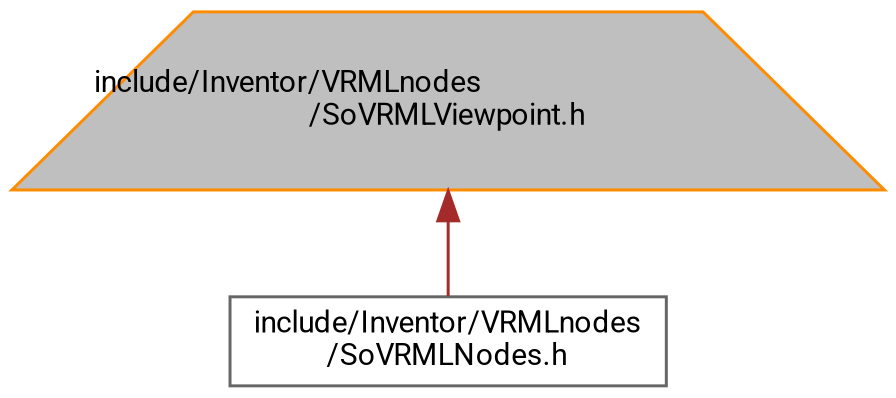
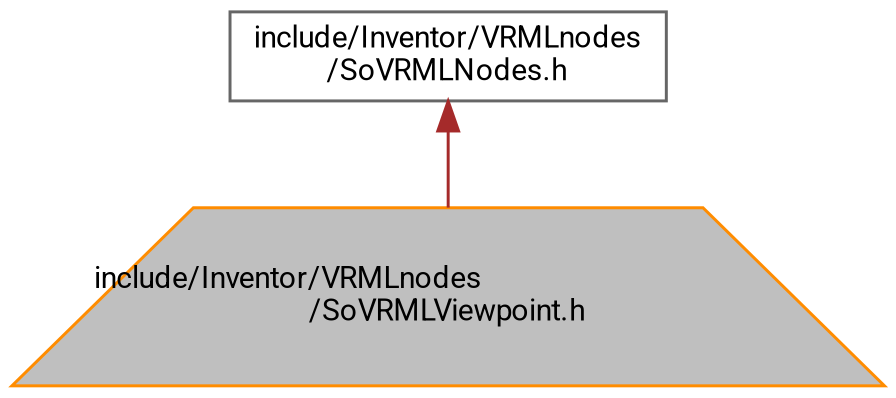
  digraph {
    fontname=Roboto
    node [fontname=Roboto fontsize=10 style=filled]
    n1 [color=darkorange fillcolor=grey75 fontcolor=black height=0.2 label="include/Inventor/VRMLnodes\l/SoVRMLViewpoint.h" shape=trapezium width=0.4]
    n2 [color=gray40 fillcolor=white height=0.2 label="include/Inventor/VRMLnodes\l/SoVRMLNodes.h" shape=box width=0.4]
-   n1 -> n2 [color=brown dir=back fontname=Roboto fontsize=10 labelfontname=Helvetica labelfontsize=10 style=solid]
+   n2 -> n1 [color=brown dir=back fontname=Roboto fontsize=10 labelfontname=Helvetica labelfontsize=10 style=solid]
  }
